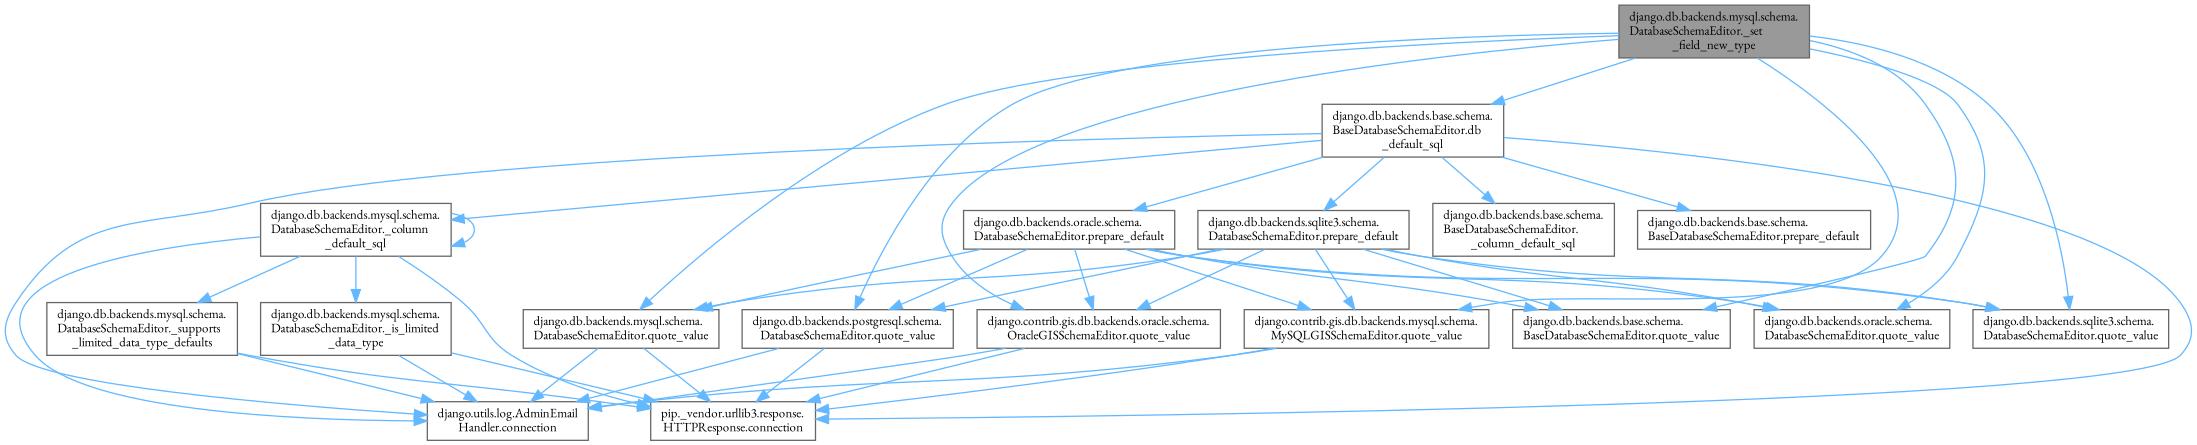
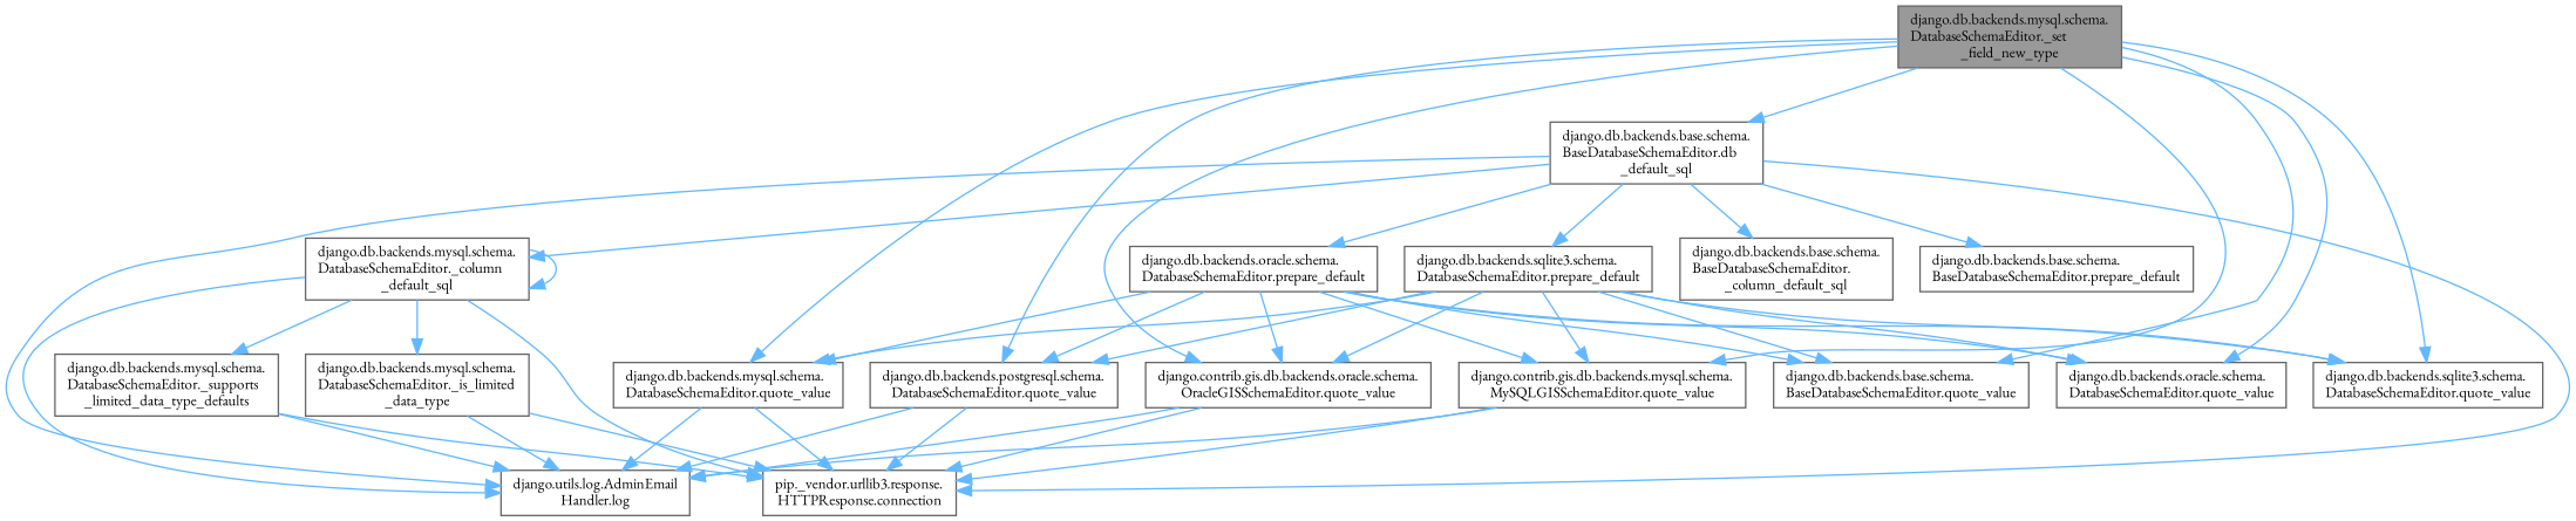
  digraph {
    rankdir=TB
    fontname="EB Garamond"
    node [color=grey40 fillcolor=white fontname="EB Garamond" fontsize=10 shape=box style=filled]
    edge [color=steelblue1 fontname="EB Garamond" fontsize=10 labelfontname=Helvetica labelfontsize=10 style=solid]
    n1 [color=gray40 fillcolor=grey60 fontcolor=black height=0.2 label="django.db.backends.mysql.schema.\lDatabaseSchemaEditor._set\l_field_new_type" width=0.4]
    n2 [height=0.2 label="django.db.backends.base.schema.\lBaseDatabaseSchemaEditor.db\l_default_sql" width=0.4]
    n3 [height=0.2 label="django.contrib.gis.db.backends.mysql.schema.\lMySQLGISSchemaEditor.quote_value" width=0.4]
    n4 [height=0.2 label="django.contrib.gis.db.backends.oracle.schema.\lOracleGISSchemaEditor.quote_value" width=0.4]
    n5 [height=0.2 label="django.db.backends.base.schema.\lBaseDatabaseSchemaEditor.quote_value" width=0.4]
    n6 [height=0.2 label="django.db.backends.mysql.schema.\lDatabaseSchemaEditor.quote_value" width=0.4]
    n7 [height=0.2 label="django.db.backends.oracle.schema.\lDatabaseSchemaEditor.quote_value" width=0.4]
    n8 [height=0.2 label="django.db.backends.postgresql.schema.\lDatabaseSchemaEditor.quote_value" width=0.4]
    n9 [height=0.2 label="django.db.backends.sqlite3.schema.\lDatabaseSchemaEditor.quote_value" width=0.4]
    n10 [height=0.2 label="django.db.backends.base.schema.\lBaseDatabaseSchemaEditor.\l_column_default_sql" width=0.4]
    n11 [height=0.2 label="django.db.backends.mysql.schema.\lDatabaseSchemaEditor._column\l_default_sql" width=0.4]
-   n12 [height=0.2 label="django.utils.log.AdminEmail\lHandler.connection" width=0.4]
+   n12 [height=0.2 label="django.utils.log.AdminEmail\lHandler.log" width=0.4]
    n13 [height=0.2 label="pip._vendor.urllib3.response.\lHTTPResponse.connection" width=0.4]
    n14 [height=0.2 label="django.db.backends.base.schema.\lBaseDatabaseSchemaEditor.prepare_default" width=0.4]
    n15 [height=0.2 label="django.db.backends.oracle.schema.\lDatabaseSchemaEditor.prepare_default" width=0.4]
    n16 [height=0.2 label="django.db.backends.sqlite3.schema.\lDatabaseSchemaEditor.prepare_default" width=0.4]
    n17 [height=0.2 label="django.db.backends.mysql.schema.\lDatabaseSchemaEditor._is_limited\l_data_type" width=0.4]
    n18 [height=0.2 label="django.db.backends.mysql.schema.\lDatabaseSchemaEditor._supports\l_limited_data_type_defaults" width=0.4]
    n1 -> n2
    n1 -> n3
    n1 -> n4
    n1 -> n5
    n1 -> n6
    n1 -> n7
    n1 -> n8
    n1 -> n9
    n2 -> n10
    n2 -> n11
    n2 -> n12
    n2 -> n13
    n2 -> n14
    n2 -> n15
    n2 -> n16
    n3 -> n12
    n3 -> n13
    n4 -> n12
    n4 -> n13
    n6 -> n12
    n6 -> n13
    n8 -> n12
    n8 -> n13
    n11 -> n11
    n11 -> n12
    n11 -> n13
    n11 -> n17
    n11 -> n18
    n15 -> n3
    n15 -> n4
    n15 -> n5
    n15 -> n6
    n15 -> n7
    n15 -> n8
    n15 -> n9
    n16 -> n3
    n16 -> n4
    n16 -> n5
    n16 -> n6
    n16 -> n7
    n16 -> n8
    n16 -> n9
    n17 -> n12
    n17 -> n13
    n18 -> n12
    n18 -> n13
  }
